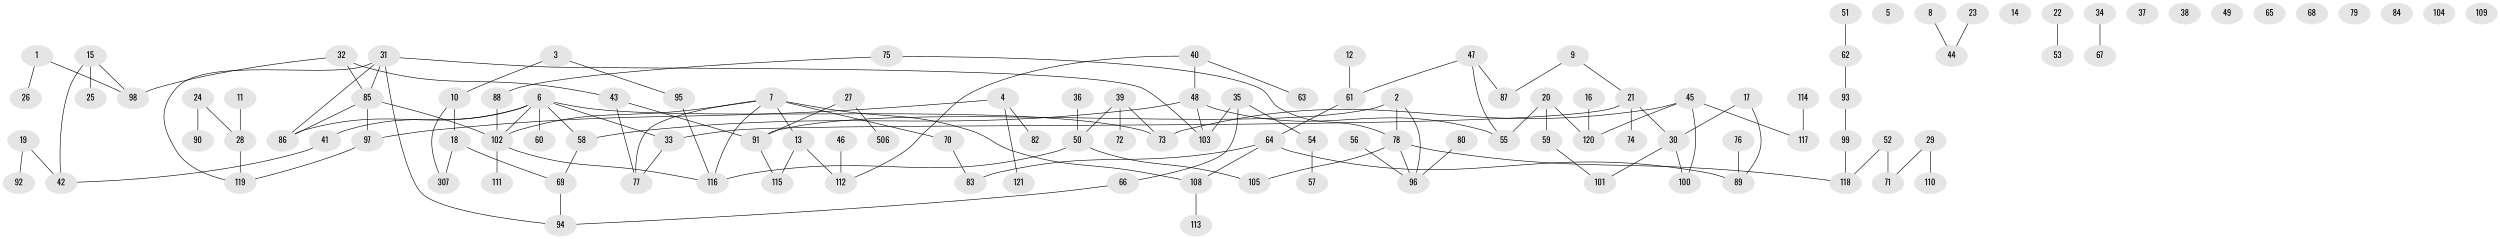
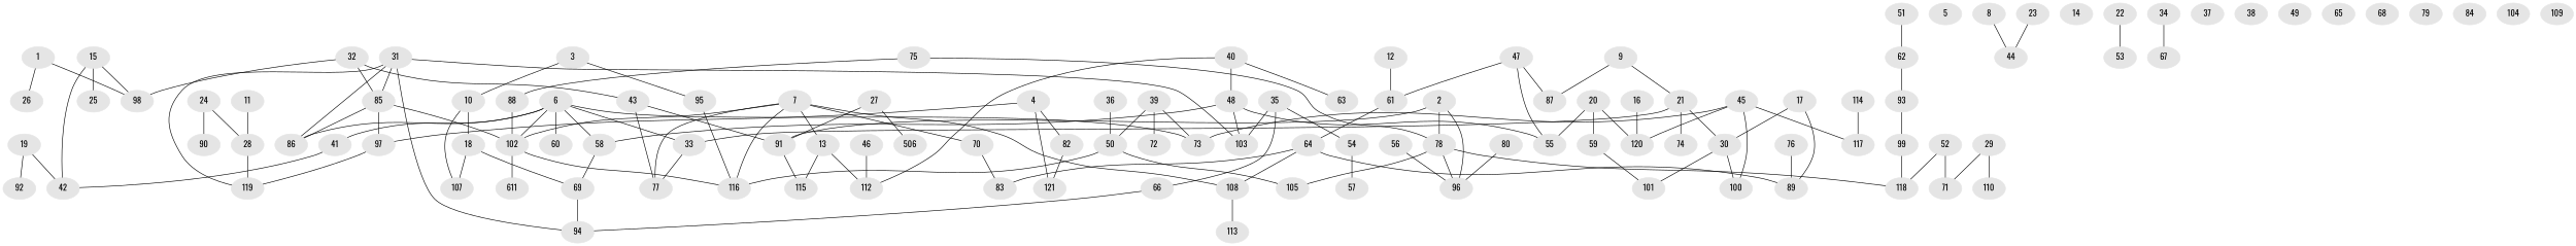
  graph {
    fontname=Oswald
    node [color=gray90 fontname=Oswald style=filled]
    edge [fontname=Oswald]
    1
    26
    98
    2
    78
    91
    96
    105
    118
    115
    3
    10
    95
    18
-   107 [label=307]
+   107
    116
    4
    82
    97
    121
    119
    5
    6
    33
    41
    58
    60
    73
    86
    102
    77
    42
    69
-   111
+   111 [label=611]
    7
    13
    70
    108
    112
    83
    113
    8
    44
    9
    21
    87
    30
    74
    11
    28
    12
    61
    64
    14
    15
    25
    16
    120
    17
    89
    100
    101
    94
    19
    92
    20
    55
    59
    24
    90
    22
    53
    23
    27
    n75 [label=506]
    29
    71
    110
    31
    85
    103
    32
    43
    34
    67
    35
    54
    66
    57
    36
    50
    37
    38
    39
    72
    40
    48
    63
    45
    117
    46
    47
    49
    51
    62
    93
    52
    56
    99
    65
    68
    75
    88
    76
    79
    80
    84
    104
    109
    114
    1 -- 26
    1 -- 98
    2 -- 78
    2 -- 91
    2 -- 96
    78 -- 96
    78 -- 105
    78 -- 118
    91 -- 115
    3 -- 10
    3 -- 95
    10 -- 18
    10 -- 107
    95 -- 116
    18 -- 107
    18 -- 69
    4 -- 82
    4 -- 97
    4 -- 121
+   82 -- 121
    97 -- 119
    6 -- 33
    6 -- 41
    6 -- 58
    6 -- 60
    6 -- 73
    6 -- 86
    6 -- 102
    33 -- 77
    41 -- 42
    58 -- 69
    102 -- 116
    102 -- 111
    69 -- 94
    7 -- 116
    7 -- 102
    7 -- 77
    7 -- 13
    7 -- 70
    7 -- 108
    13 -- 115
    13 -- 112
    70 -- 83
    108 -- 113
    8 -- 44
    9 -- 21
    9 -- 87
    21 -- 33
    21 -- 30
    21 -- 74
    30 -- 100
    30 -- 101
    11 -- 28
    28 -- 119
    12 -- 61
    61 -- 64
    64 -- 108
    64 -- 83
    64 -- 89
    15 -- 98
    15 -- 42
    15 -- 25
    16 -- 120
    17 -- 30
    17 -- 89
    19 -- 42
    19 -- 92
    20 -- 120
    20 -- 55
    20 -- 59
    59 -- 101
    24 -- 28
    24 -- 90
    22 -- 53
    23 -- 44
    27 -- 91
    27 -- n75
    29 -- 71
    29 -- 110
    31 -- 119
    31 -- 86
    31 -- 94
    31 -- 85
    31 -- 103
    85 -- 97
    85 -- 86
    85 -- 102
    32 -- 98
    32 -- 85
    32 -- 43
    43 -- 91
    43 -- 77
    34 -- 67
    35 -- 103
    35 -- 54
    35 -- 66
    54 -- 57
    66 -- 94
    36 -- 50
    50 -- 105
    50 -- 116
    39 -- 73
    39 -- 50
    39 -- 72
    40 -- 112
    40 -- 48
    40 -- 63
    48 -- 58
    48 -- 55
    48 -- 103
    45 -- 73
    45 -- 120
    45 -- 100
    45 -- 117
    46 -- 112
    47 -- 87
    47 -- 61
    47 -- 55
    51 -- 62
    62 -- 93
    93 -- 99
    52 -- 118
    52 -- 71
    56 -- 96
    99 -- 118
    75 -- 78
    75 -- 88
    88 -- 102
    76 -- 89
    80 -- 96
    114 -- 117
  }
